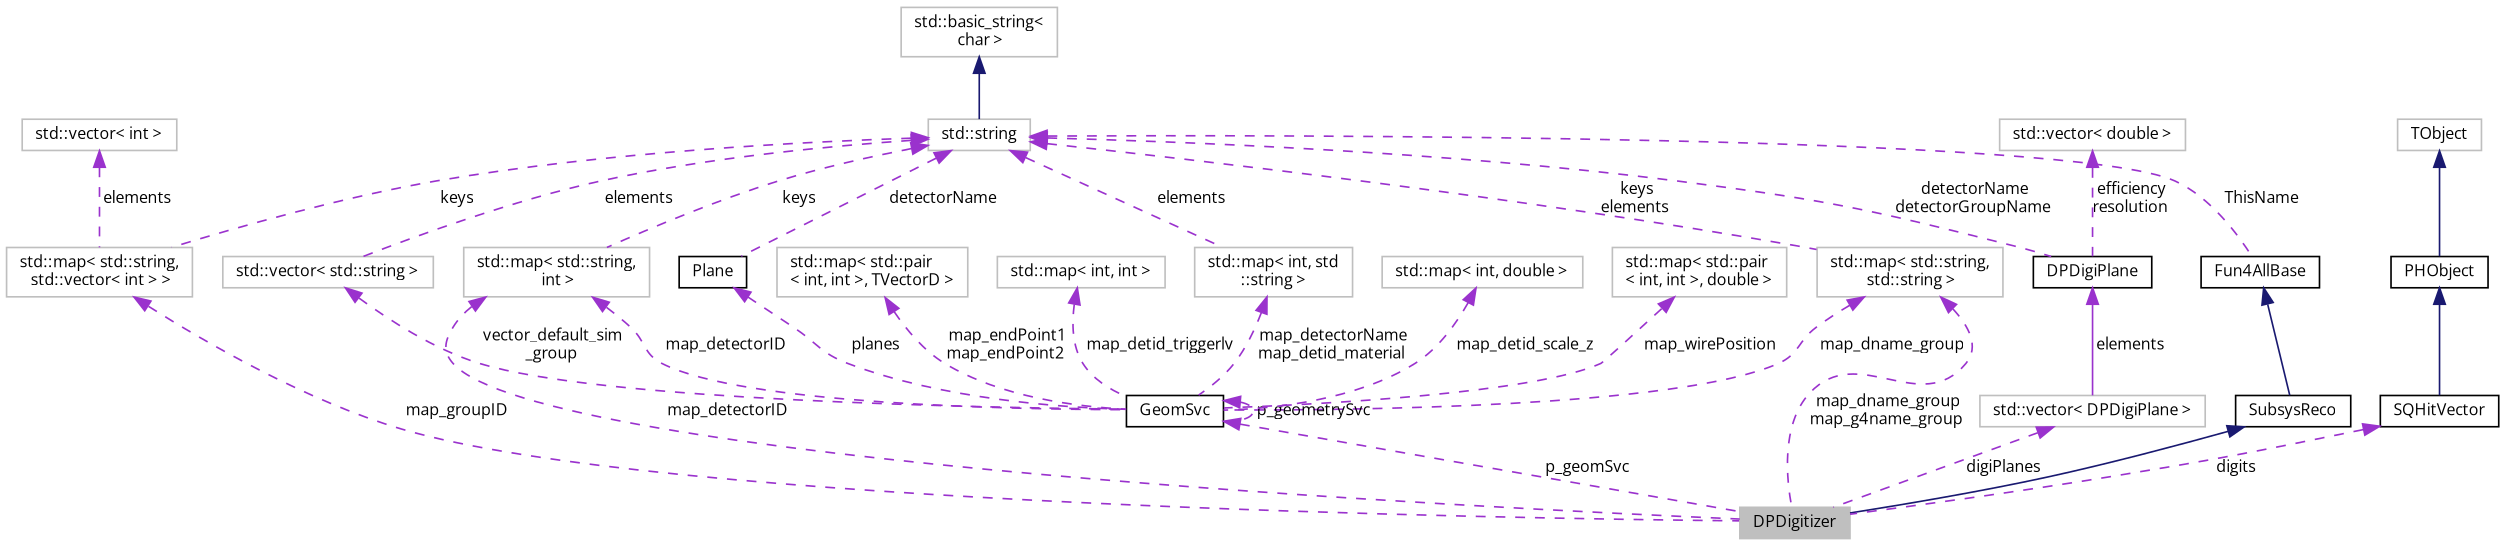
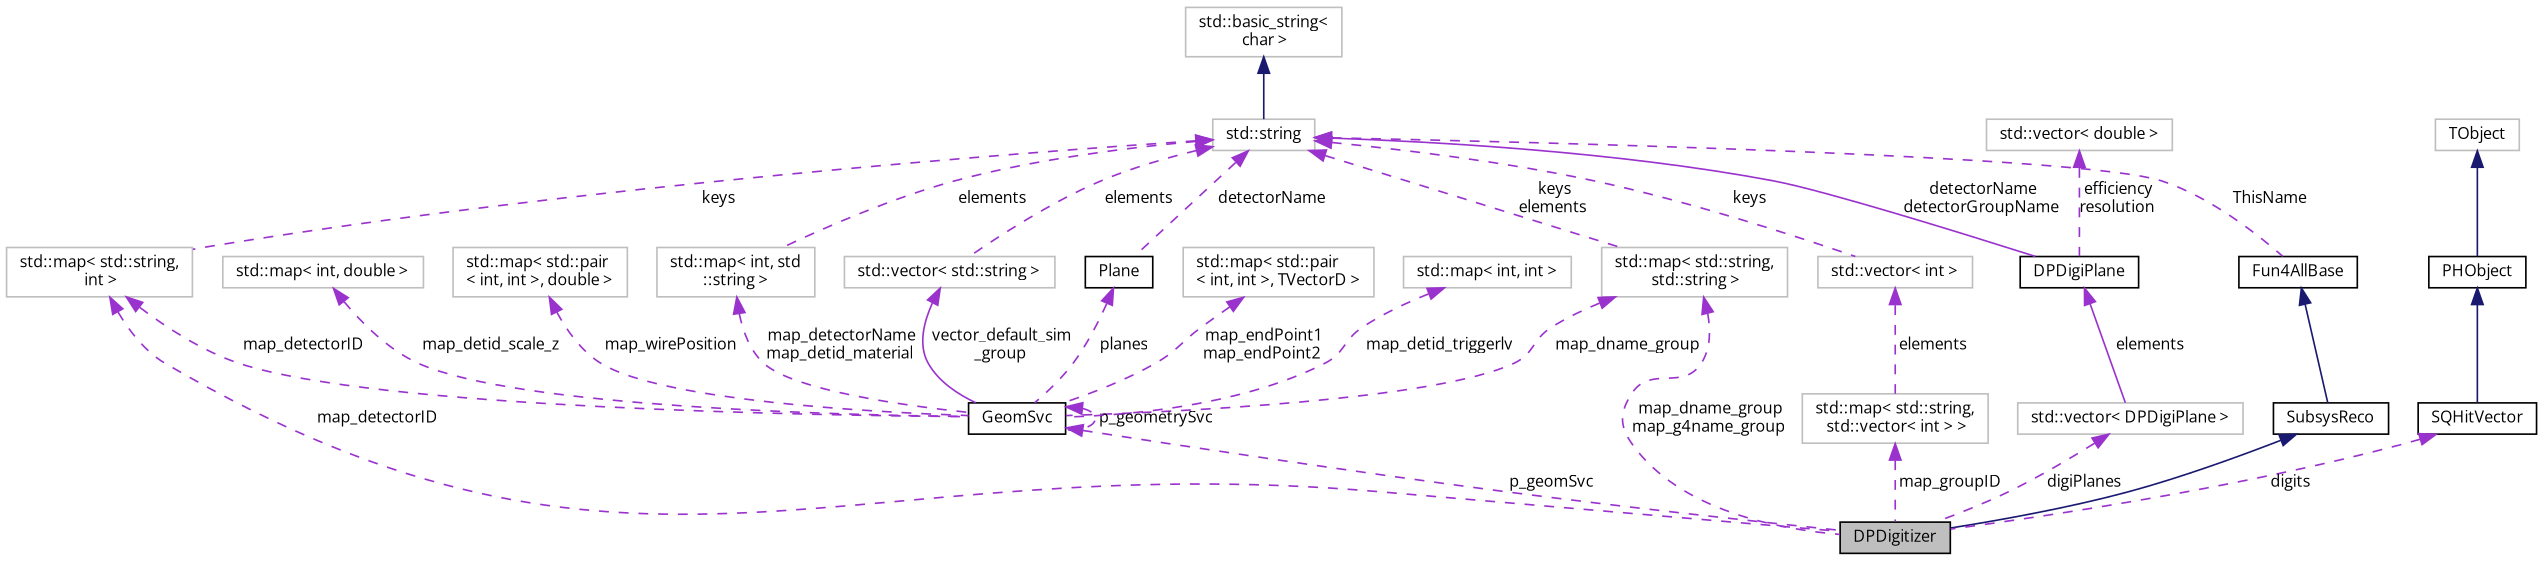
  digraph {
    fontname="Open Sans"
    rankdir=TB
    node [color=grey75 fontname="Open Sans" fontsize=10 shape=record]
    edge [color=darkorchid3 dir=back fontname="Open Sans" fontsize=10 labelfontname=FreeSans labelfontsize=10 style=dashed]
-   n1 [fillcolor=grey75 fontcolor=black height=0.2 label=DPDigitizer style=filled width=0.4]
+   n1 [color=black fillcolor=grey75 fontcolor=black height=0.2 label=DPDigitizer style=filled width=0.4]
    n2 [color=black height=0.2 label=SubsysReco width=0.4]
    n3 [color=black height=0.2 label=Fun4AllBase width=0.4]
    n4 [height=0.2 label="std::string" width=0.4]
    n5 [height=0.2 label="std::map\< std::string,\l int \>" width=0.4]
    n6 [color=black height=0.2 label=Plane width=0.4]
    n7 [height=0.2 label="std::map\< std::string,\l std::string \>" width=0.4]
    n8 [height=0.2 label="std::map\< int, std\l::string \>" width=0.4]
    n9 [height=0.2 label="std::vector\< std::string \>" width=0.4]
    n10 [height=0.2 label="std::map\< std::string,\l std::vector\< int \> \>" width=0.4]
    n11 [color=black height=0.2 label=DPDigiPlane width=0.4]
    n12 [color=black height=0.2 label=GeomSvc width=0.4]
    n13 [height=0.2 label="std::vector\< DPDigiPlane \>" width=0.4]
    n14 [height=0.2 label="std::basic_string\<\l char \>" width=0.4]
    n15 [color=black height=0.2 label=SQHitVector width=0.4]
    n16 [color=black height=0.2 label=PHObject width=0.4]
    n17 [height=0.2 label=TObject width=0.4]
    n18 [height=0.2 label="std::map\< std::pair\l\< int, int \>, TVectorD \>" width=0.4]
    n19 [height=0.2 label="std::map\< int, int \>" width=0.4]
    n20 [height=0.2 label="std::map\< int, double \>" width=0.4]
    n21 [height=0.2 label="std::map\< std::pair\l\< int, int \>, double \>" width=0.4]
    n22 [height=0.2 label="std::vector\< int \>" width=0.4]
    n23 [height=0.2 label="std::vector\< double \>" width=0.4]
    n2 -> n1 [color=midnightblue style=solid]
    n3 -> n2 [color=midnightblue style=solid]
    n4 -> n3 [label=" ThisName"]
    n4 -> n5 [label=" keys"]
    n4 -> n6 [label=" detectorName"]
    n4 -> n7 [label=" keys\nelements"]
    n4 -> n8 [label=" elements"]
    n4 -> n9 [label=" elements"]
-   n4 -> n10 [label=" keys"]
-   n4 -> n11 [label=" detectorName\ndetectorGroupName"]
+   n4 -> n22 [label=" keys"]
+   n4 -> n11 [label=" detectorName\ndetectorGroupName" style=solid]
    n5 -> n1 [label=" map_detectorID"]
    n5 -> n12 [label=" map_detectorID"]
    n6 -> n12 [label=" planes"]
    n7 -> n1 [label=" map_dname_group\nmap_g4name_group"]
    n7 -> n12 [label=" map_dname_group"]
    n8 -> n12 [label=" map_detectorName\nmap_detid_material"]
-   n9 -> n12 [label=" vector_default_sim\l_group"]
+   n9 -> n12 [label=" vector_default_sim\l_group" style=solid]
    n10 -> n1 [label=" map_groupID"]
    n11 -> n13 [label=" elements" style=solid]
    n12 -> n1 [label=" p_geomSvc"]
    n12 -> n12 [label=" p_geometrySvc"]
    n13 -> n1 [label=" digiPlanes"]
    n14 -> n4 [color=midnightblue style=solid]
    n15 -> n1 [label=" digits"]
    n16 -> n15 [color=midnightblue style=solid]
    n17 -> n16 [color=midnightblue style=solid]
    n18 -> n12 [label=" map_endPoint1\nmap_endPoint2"]
    n19 -> n12 [label=" map_detid_triggerlv"]
    n20 -> n12 [label=" map_detid_scale_z"]
    n21 -> n12 [label=" map_wirePosition"]
    n22 -> n10 [label=" elements"]
    n23 -> n11 [label=" efficiency\nresolution"]
  }
